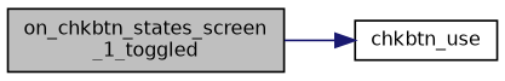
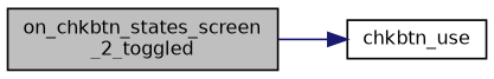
  digraph {
    rankdir=LR
    node [color=black fontname=Helvetica fontsize=10 shape=record style=filled]
-   n1 [fillcolor=grey75 fontcolor=black height=0.2 label="on_chkbtn_states_screen\l_1_toggled" width=0.4]
+   n1 [fillcolor=grey75 fontcolor=black height=0.2 label="on_chkbtn_states_screen\l_2_toggled" width=0.4]
    n2 [fillcolor=white height=0.2 label=chkbtn_use width=0.4]
    n1 -> n2 [color=midnightblue fontname=Helvetica fontsize=10 labelfontname=Helvetica labelfontsize=10 style=solid]
  }
